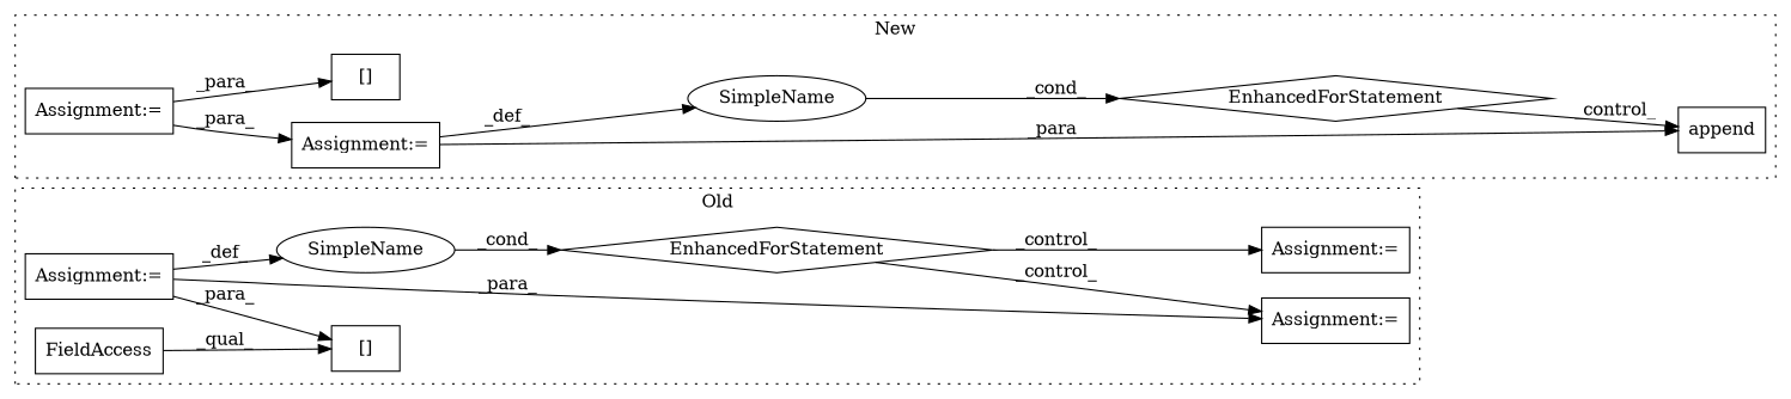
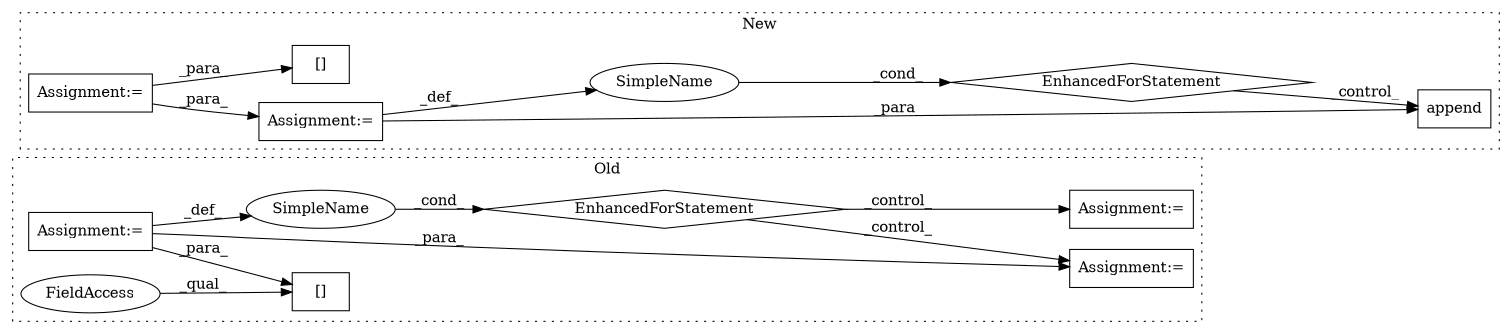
  digraph {
    rankdir=LR
    node [a=7 l="65,2" s="6390,6500" shape=box]
    n1 [a=70 label=EnhancedForStatement shape=diamond]
    n2 [label="Assignment:="]
    n3 [l=1 label="Assignment:=" s=7432]
    n4 [a=42 l=13 label=SimpleName s=6459 shape=ellipse]
    n5 [a=2 l="24,1" label="[]" s="6996,7033"]
-   n6 [a=22 l=23 label=FieldAccess s=6996]
+   n6 [a=22 l=23 label=FieldAccess s=6996 shape=ellipse]
    n7 [l=1 label="Assignment:=" s=6707]
    n8 [a=32 l="7,1" label=append s="7333,7345"]
    n9 [a=70 l="78,2" label=EnhancedForStatement s="6958,7110" shape=diamond]
    n10 [l=42 label="Assignment:=" s=6817]
    n11 [a=42 l=3 label=SimpleName s=7040 shape=ellipse]
    n12 [l=12 label="Assignment:=" s=6648]
    n13 [a=2 l="21,1" label="[]" s="6661,6683"]
    subgraph cluster_1 {
      label=Old
      style=dotted
      n1
      n2
      n3
      n4
      n5
      n6
      n7
    }
    subgraph cluster_2 {
      label=New
      style=dotted
      n8
      n9
      n10
      n11
      n12
      n13
    }
    n1 -> n3 [label=_control_]
    n1 -> n7 [label=_control_]
    n2 -> n4 [label=_def_]
    n2 -> n5 [label=_para_]
    n2 -> n7 [label=_para_]
    n4 -> n1 [label=_cond_]
    n6 -> n5 [label=_qual_]
    n9 -> n8 [label=_control_]
    n10 -> n12 [label=_para_]
    n10 -> n13 [label=_para_]
    n11 -> n9 [label=_cond_]
    n12 -> n8 [label=_para_]
    n12 -> n11 [label=_def_]
  }
